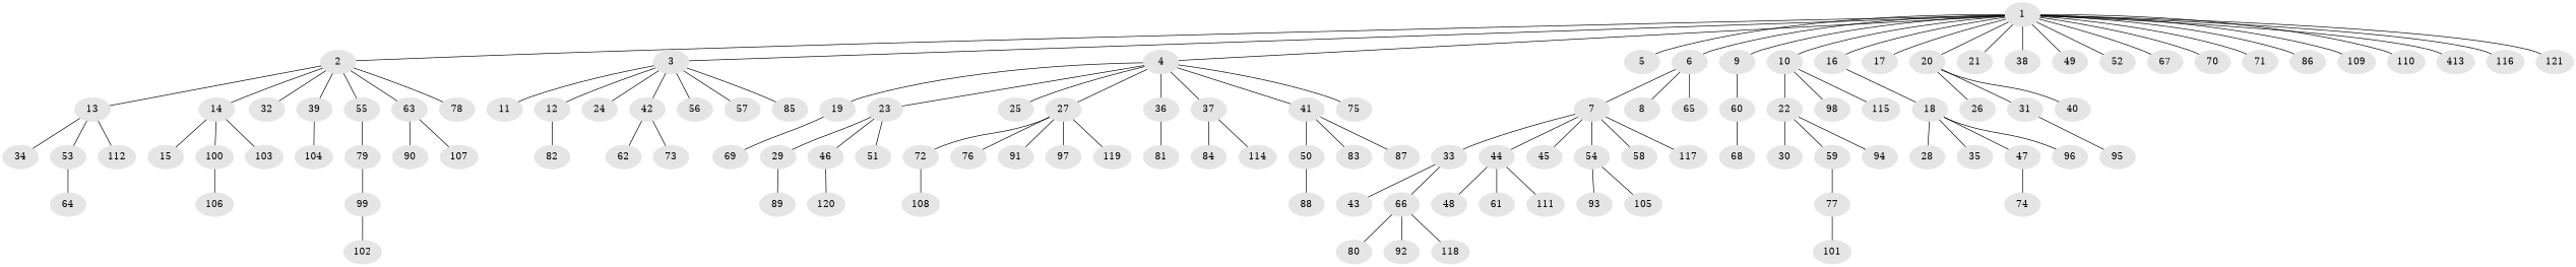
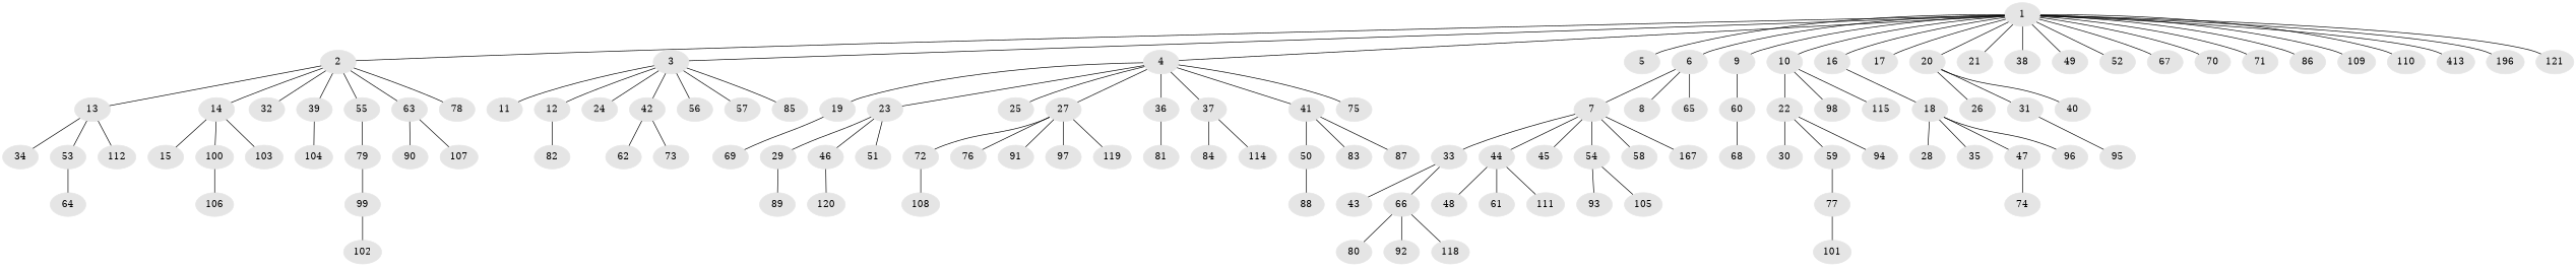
  graph {
    fontname="DejaVu Serif"
    node [color=gray90 fontname="DejaVu Serif" style=filled]
    edge [fontname="DejaVu Serif"]
    1
    2
    3
    4
    5
    6
    9
    10
    16
    17
    20
    21
    38
    49
    52
    67
    70
    71
    86
    109
    110
    n22 [label=413]
-   116
+   116 [label=196]
    121
    13
    14
    32
    39
    55
    63
    78
    11
    12
    24
    42
    56
    57
    85
    19
    23
    25
    27
    36
    37
    41
    75
    7
    8
    65
    60
    22
    98
    115
    18
    26
    31
    40
    34
    53
    112
    15
    100
    103
    104
    79
    90
    107
    82
    62
    73
    69
    29
    46
    51
    72
    76
    91
    97
    119
    81
    84
    114
    50
    83
    87
    33
    44
    45
    54
    58
-   117
+   117 [label=167]
    43
    66
    48
    61
    111
    93
    105
    68
    30
    59
    94
    64
    106
    28
    35
    47
    96
    74
    95
    77
    89
    120
    108
    80
    92
    118
    88
    99
    101
    102
    1 -- 2
    1 -- 3
    1 -- 4
    1 -- 5
    1 -- 6
    1 -- 9
    1 -- 10
    1 -- 16
    1 -- 17
    1 -- 20
    1 -- 21
    1 -- 38
    1 -- 49
    1 -- 52
    1 -- 67
    1 -- 70
    1 -- 71
    1 -- 86
    1 -- 109
    1 -- 110
    1 -- n22
    1 -- 116
    1 -- 121
    2 -- 13
    2 -- 14
    2 -- 32
    2 -- 39
    2 -- 55
    2 -- 63
    2 -- 78
    3 -- 11
    3 -- 12
    3 -- 24
    3 -- 42
    3 -- 56
    3 -- 57
    3 -- 85
    4 -- 19
    4 -- 23
    4 -- 25
    4 -- 27
    4 -- 36
    4 -- 37
    4 -- 41
    4 -- 75
    6 -- 7
    6 -- 8
    6 -- 65
    9 -- 60
    10 -- 22
    10 -- 98
    10 -- 115
    16 -- 18
    20 -- 26
    20 -- 31
    20 -- 40
    13 -- 34
    13 -- 53
    13 -- 112
    14 -- 15
    14 -- 100
    14 -- 103
    39 -- 104
    55 -- 79
    63 -- 90
    63 -- 107
    12 -- 82
    42 -- 62
    42 -- 73
    19 -- 69
    23 -- 29
    23 -- 46
    23 -- 51
    27 -- 72
    27 -- 76
    27 -- 91
    27 -- 97
    27 -- 119
    36 -- 81
    37 -- 84
    37 -- 114
    41 -- 50
    41 -- 83
    41 -- 87
    7 -- 33
    7 -- 44
    7 -- 45
    7 -- 54
    7 -- 58
    7 -- 117
    60 -- 68
    22 -- 30
    22 -- 59
    22 -- 94
    18 -- 28
    18 -- 35
    18 -- 47
    18 -- 96
    31 -- 95
    53 -- 64
    100 -- 106
    79 -- 99
    29 -- 89
    46 -- 120
    72 -- 108
    50 -- 88
    33 -- 43
    33 -- 66
    44 -- 48
    44 -- 61
    44 -- 111
    54 -- 93
    54 -- 105
    66 -- 80
    66 -- 92
    66 -- 118
    59 -- 77
    47 -- 74
    77 -- 101
    99 -- 102
  }
